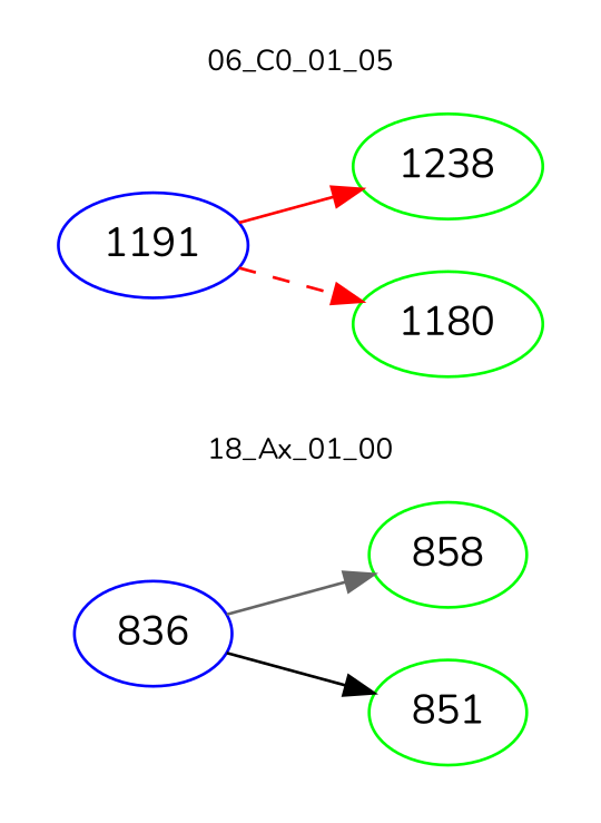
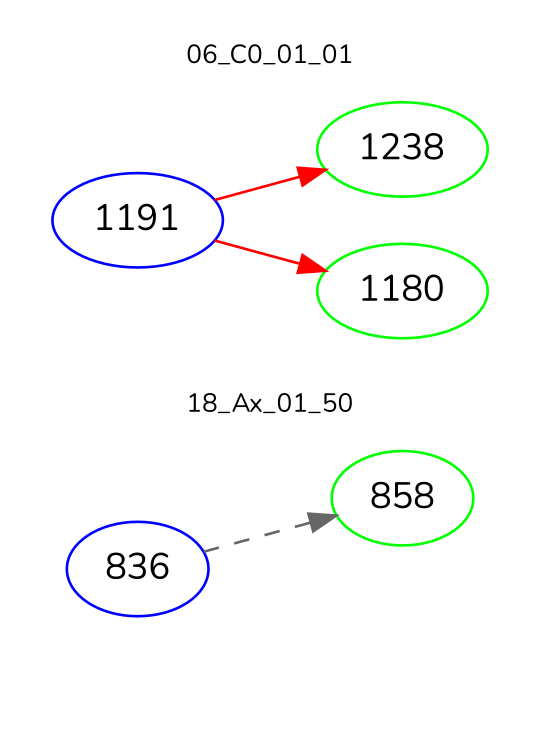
  digraph {
    fontname=Nunito
    rankdir=LR
    node [color=green fontname=Nunito]
    edge [color=red fontname=Nunito style=solid]
    n1 [color=blue label=836]
-   n2 [label=851]
    n3 [label=858]
    n4 [color=blue label=1191]
    n5 [label=1180]
    n6 [label=1238]
    subgraph cluster_1 {
      color=white
      fontsize=10
-     label="18_Ax_01_00"
+     label="18_Ax_01_50"
      n1
-     n2
      n3
    }
    subgraph cluster_2 {
      color=white
      fontsize=10
-     label="06_C0_01_05"
+     label="06_C0_01_01"
      n4
      n5
      n6
    }
-   n1 -> n2 [color=black]
-   n1 -> n3 [color=gray40]
-   n4 -> n5 [style=dashed]
+   n1 -> n3 [color=gray40 style=dashed]
+   n4 -> n5
    n4 -> n6
  }
